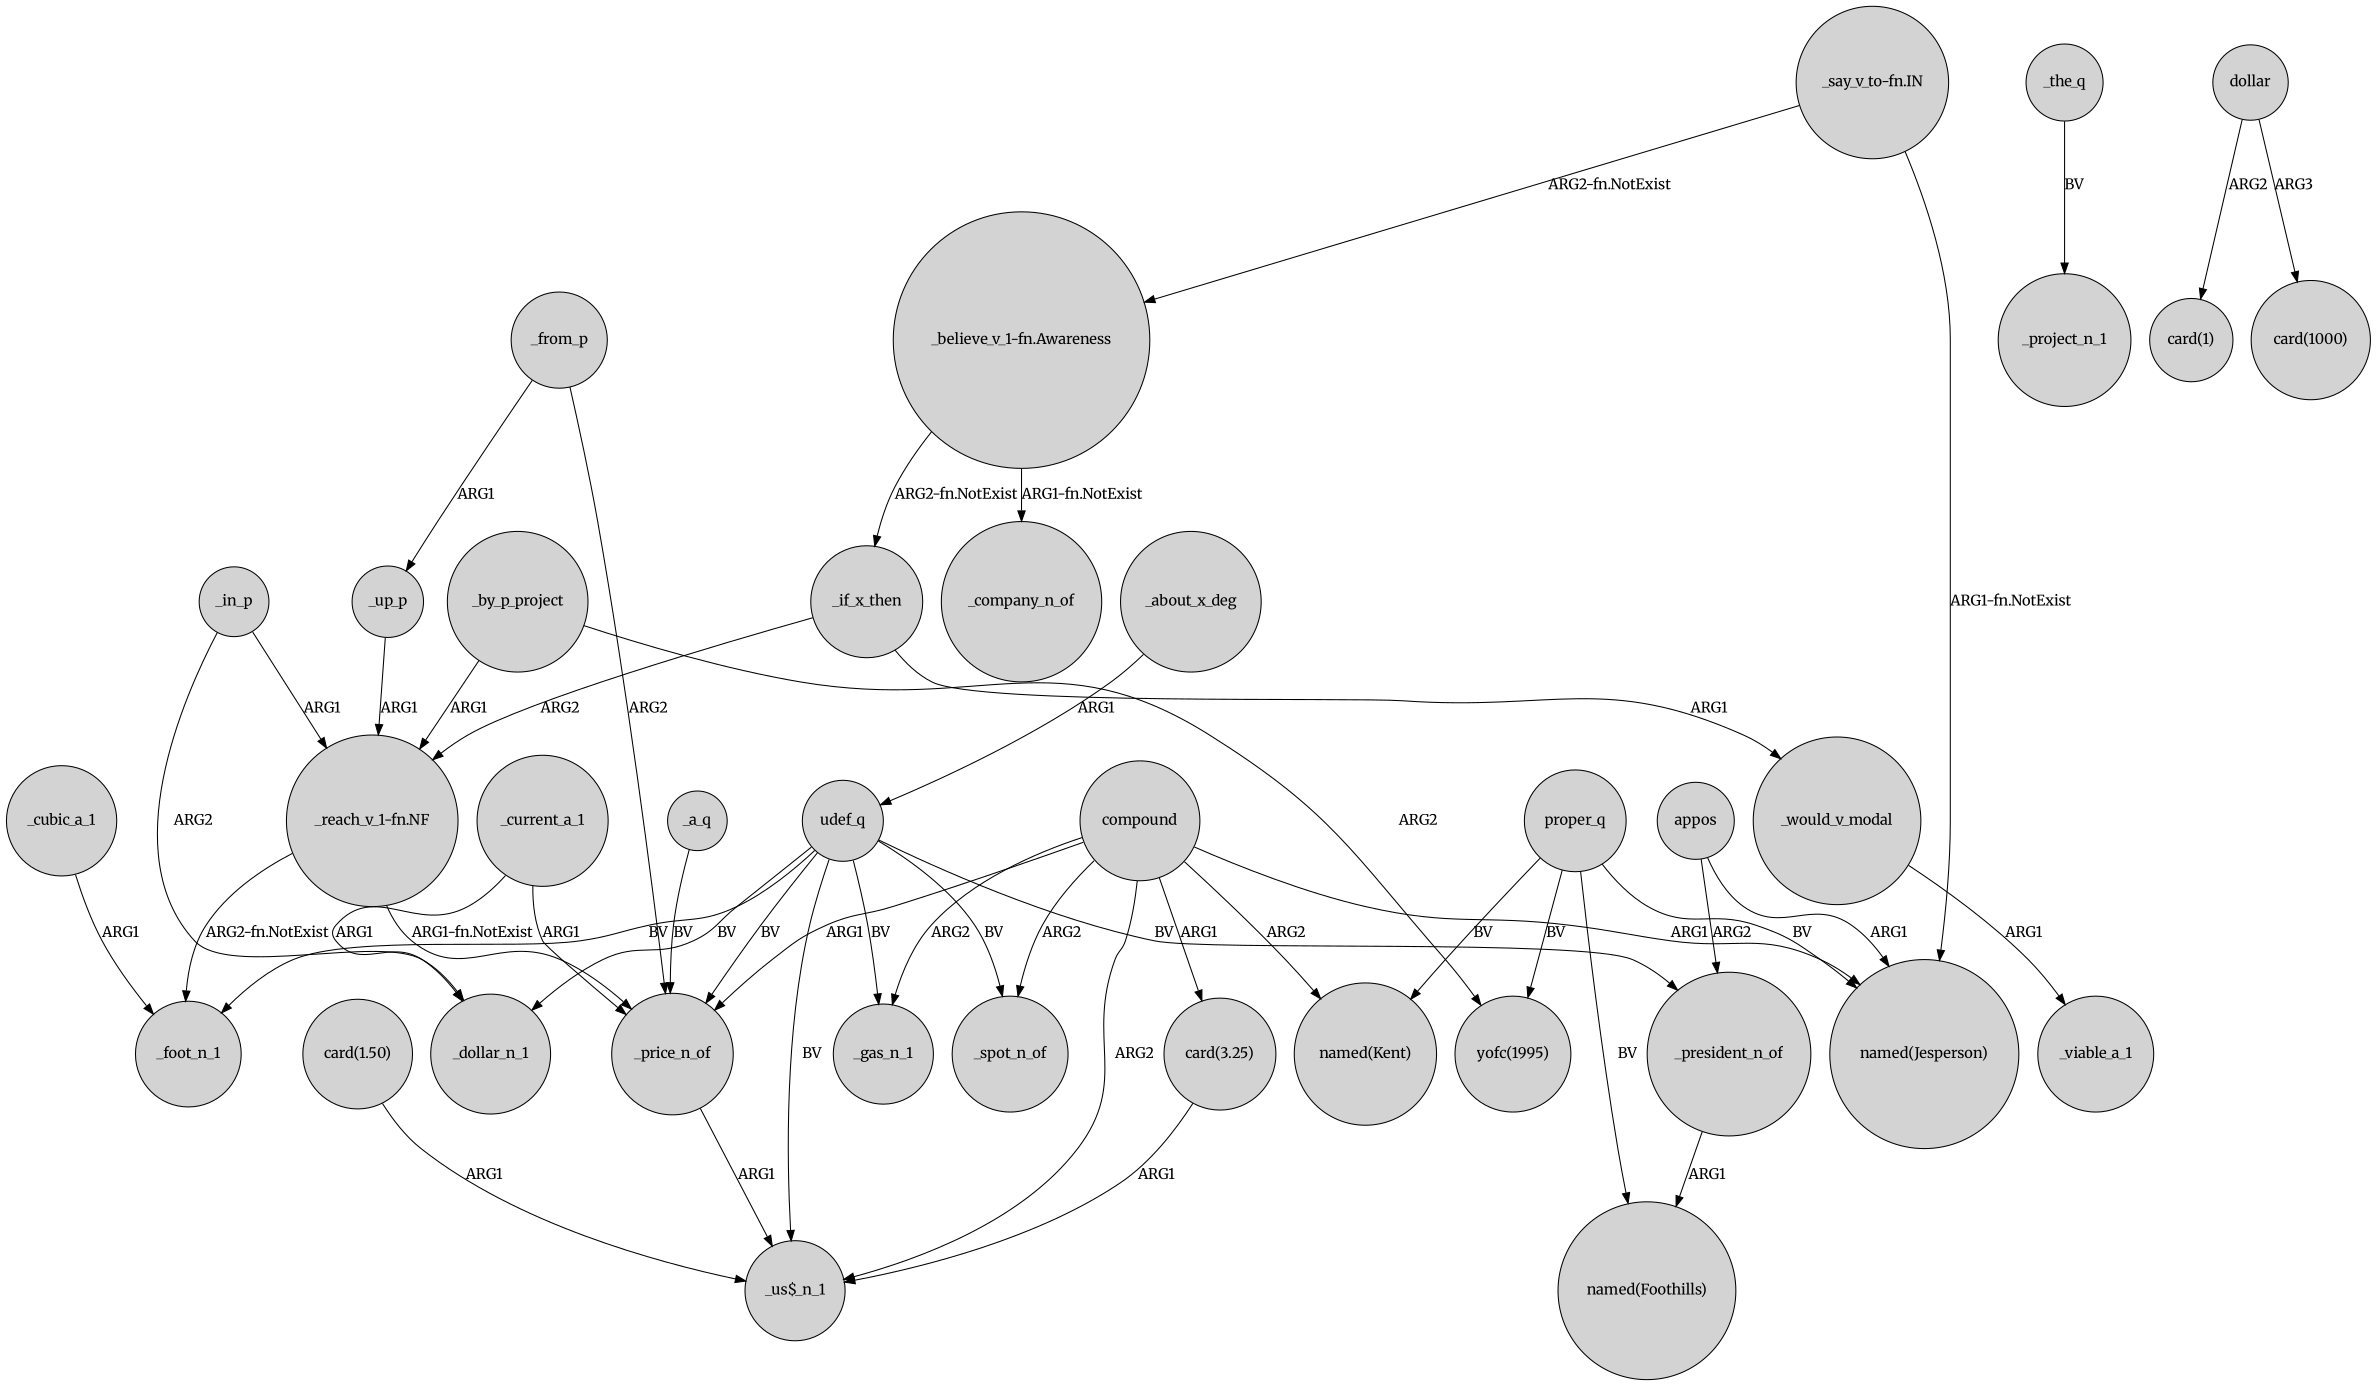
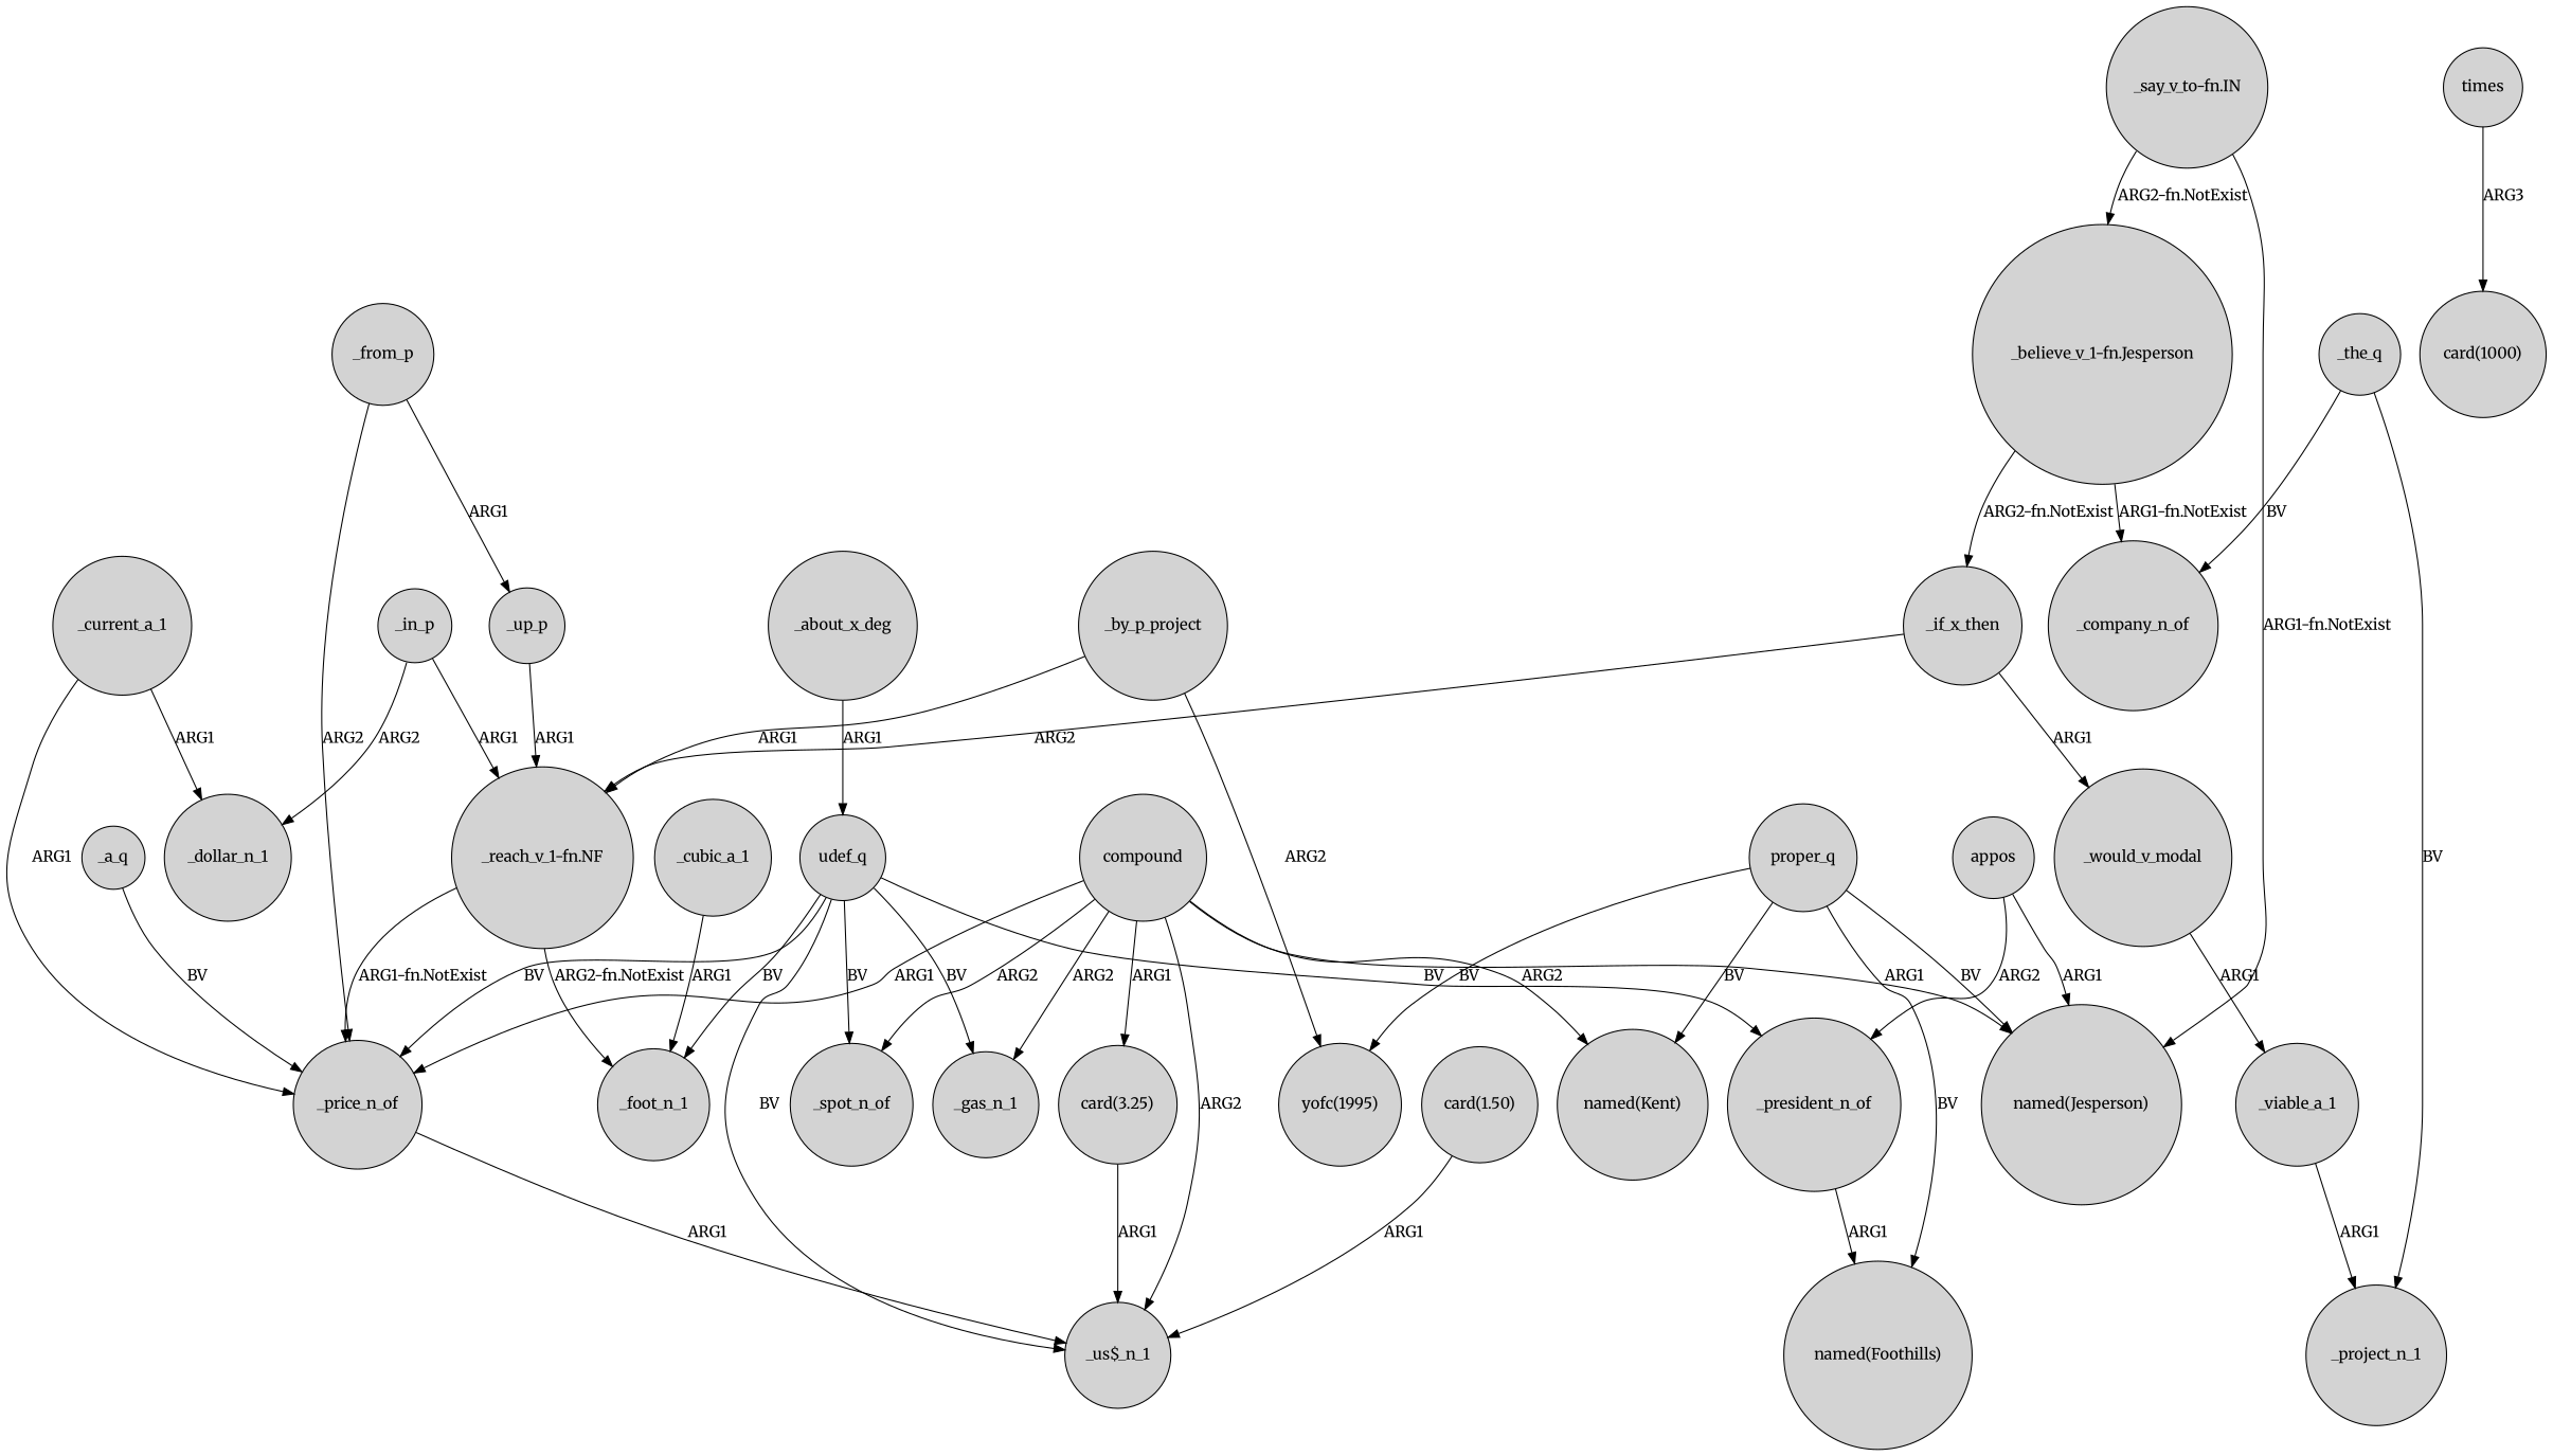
  digraph {
    fontname=Merriweather
    node [fontname=Merriweather shape=circle style=filled]
    edge [fontname=Merriweather]
    _current_a_1
    _dollar_n_1
    _price_n_of
    "_us$_n_1"
    n5 [label=_by_p_project]
    "yofc(1995)"
    "_reach_v_1-fn.NF"
    _foot_n_1
    _in_p
    udef_q
    _spot_n_of
    _gas_n_1
    _president_n_of
    "named(Foothills)"
    compound
    "named(Jesperson)"
    "named(Kent)"
    "card(3.25)"
    proper_q
    _would_v_modal
    _viable_a_1
    _project_n_1
    "card(1.50)"
-   "_believe_v_1-fn.Awareness"
+   "_believe_v_1-fn.Awareness" [label="_believe_v_1-fn.Jesperson"]
    _company_n_of
    _if_x_then
    _the_q
    _from_p
    _up_p
    "_say_v_to-fn.IN"
    _about_x_deg
    appos
    _cubic_a_1
-   times [label=dollar]
-   "card(1)"
+   times
    "card(1000)"
    _a_q
    _current_a_1 -> _dollar_n_1 [label=ARG1]
    _current_a_1 -> _price_n_of [label=ARG1]
    _price_n_of -> "_us$_n_1" [label=ARG1]
    n5 -> "yofc(1995)" [label=ARG2]
    n5 -> "_reach_v_1-fn.NF" [label=ARG1]
    "_reach_v_1-fn.NF" -> _price_n_of [label="ARG1-fn.NotExist"]
    "_reach_v_1-fn.NF" -> _foot_n_1 [label="ARG2-fn.NotExist"]
    _in_p -> _dollar_n_1 [label=ARG2]
    _in_p -> "_reach_v_1-fn.NF" [label=ARG1]
-   udef_q -> _dollar_n_1 [label=BV]
    udef_q -> _price_n_of [label=BV]
    udef_q -> "_us$_n_1" [label=BV]
    udef_q -> _foot_n_1 [label=BV]
    udef_q -> _spot_n_of [label=BV]
    udef_q -> _gas_n_1 [label=BV]
    udef_q -> _president_n_of [label=BV]
    _president_n_of -> "named(Foothills)" [label=ARG1]
    compound -> _price_n_of [label=ARG1]
    compound -> "_us$_n_1" [label=ARG2]
    compound -> _spot_n_of [label=ARG2]
    compound -> _gas_n_1 [label=ARG2]
    compound -> "named(Jesperson)" [label=ARG1]
    compound -> "named(Kent)" [label=ARG2]
    compound -> "card(3.25)" [label=ARG1]
    "card(3.25)" -> "_us$_n_1" [label=ARG1]
    proper_q -> "yofc(1995)" [label=BV]
    proper_q -> "named(Foothills)" [label=BV]
    proper_q -> "named(Jesperson)" [label=BV]
    proper_q -> "named(Kent)" [label=BV]
    _would_v_modal -> _viable_a_1 [label=ARG1]
+   _viable_a_1 -> _project_n_1 [label=ARG1]
    "card(1.50)" -> "_us$_n_1" [label=ARG1]
    "_believe_v_1-fn.Awareness" -> _company_n_of [label="ARG1-fn.NotExist"]
    "_believe_v_1-fn.Awareness" -> _if_x_then [label="ARG2-fn.NotExist"]
    _if_x_then -> "_reach_v_1-fn.NF" [label=ARG2]
    _if_x_then -> _would_v_modal [label=ARG1]
    _the_q -> _project_n_1 [label=BV]
+   _the_q -> _company_n_of [label=BV]
    _from_p -> _price_n_of [label=ARG2]
    _from_p -> _up_p [label=ARG1]
    _up_p -> "_reach_v_1-fn.NF" [label=ARG1]
    "_say_v_to-fn.IN" -> "named(Jesperson)" [label="ARG1-fn.NotExist"]
    "_say_v_to-fn.IN" -> "_believe_v_1-fn.Awareness" [label="ARG2-fn.NotExist"]
    _about_x_deg -> udef_q [label=ARG1]
    appos -> _president_n_of [label=ARG2]
    appos -> "named(Jesperson)" [label=ARG1]
    _cubic_a_1 -> _foot_n_1 [label=ARG1]
-   times -> "card(1)" [label=ARG2]
    times -> "card(1000)" [label=ARG3]
    _a_q -> _price_n_of [label=BV]
  }
